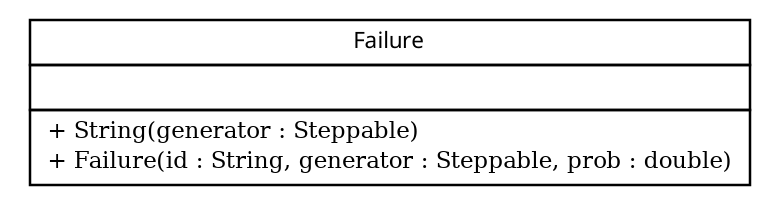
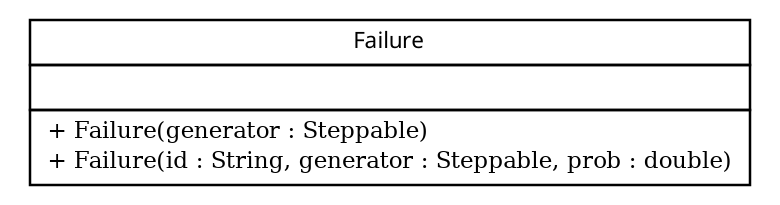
  digraph {
    nodesep=0.25
    ranksep=0.5
    fontname="DejaVu Serif"
-   n1 [fontcolor=black fontname="DejaVu Serif" fontsize=9.0 label=<<table title="es.upm.dit.gsi.shanks.model.event.failiure.Failure" border="0" cellborder="1" cellspacing="0" cellpadding="2" port="p" href="./Failure.html"> 		<tr><td><table border="0" cellspacing="0" cellpadding="1"> <tr><td align="center" balign="center"><font face="ariali"> Failure </font></td></tr> 		</table></td></tr> 		<tr><td><table border="0" cellspacing="0" cellpadding="1"> <tr><td align="left" balign="left">  </td></tr> 		</table></td></tr> 		<tr><td><table border="0" cellspacing="0" cellpadding="1"> <tr><td align="left" balign="left"> + String(generator : Steppable) </td></tr> <tr><td align="left" balign="left"> + Failure(id : String, generator : Steppable, prob : double) </td></tr> 		</table></td></tr> 		</table>> shape=plaintext]
+   n1 [fontcolor=black fontname="DejaVu Serif" fontsize=9.0 label=<<table title="es.upm.dit.gsi.shanks.model.event.failiure.Failure" border="0" cellborder="1" cellspacing="0" cellpadding="2" port="p" href="./Failure.html"> 		<tr><td><table border="0" cellspacing="0" cellpadding="1"> <tr><td align="center" balign="center"><font face="ariali"> Failure </font></td></tr> 		</table></td></tr> 		<tr><td><table border="0" cellspacing="0" cellpadding="1"> <tr><td align="left" balign="left">  </td></tr> 		</table></td></tr> 		<tr><td><table border="0" cellspacing="0" cellpadding="1"> <tr><td align="left" balign="left"> + Failure(generator : Steppable) </td></tr> <tr><td align="left" balign="left"> + Failure(id : String, generator : Steppable, prob : double) </td></tr> 		</table></td></tr> 		</table>> shape=plaintext]
  }
